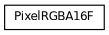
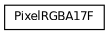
  digraph {
    rankdir=LR
-   n1 [color=black fillcolor=white fontname=Helvetica fontsize=10 height=0.2 label=PixelRGBA16F shape=record style=filled width=0.4]
+   n1 [color=black fillcolor=white fontname=Helvetica fontsize=10 height=0.2 label=PixelRGBA17F shape=record style=filled width=0.4]
  }
